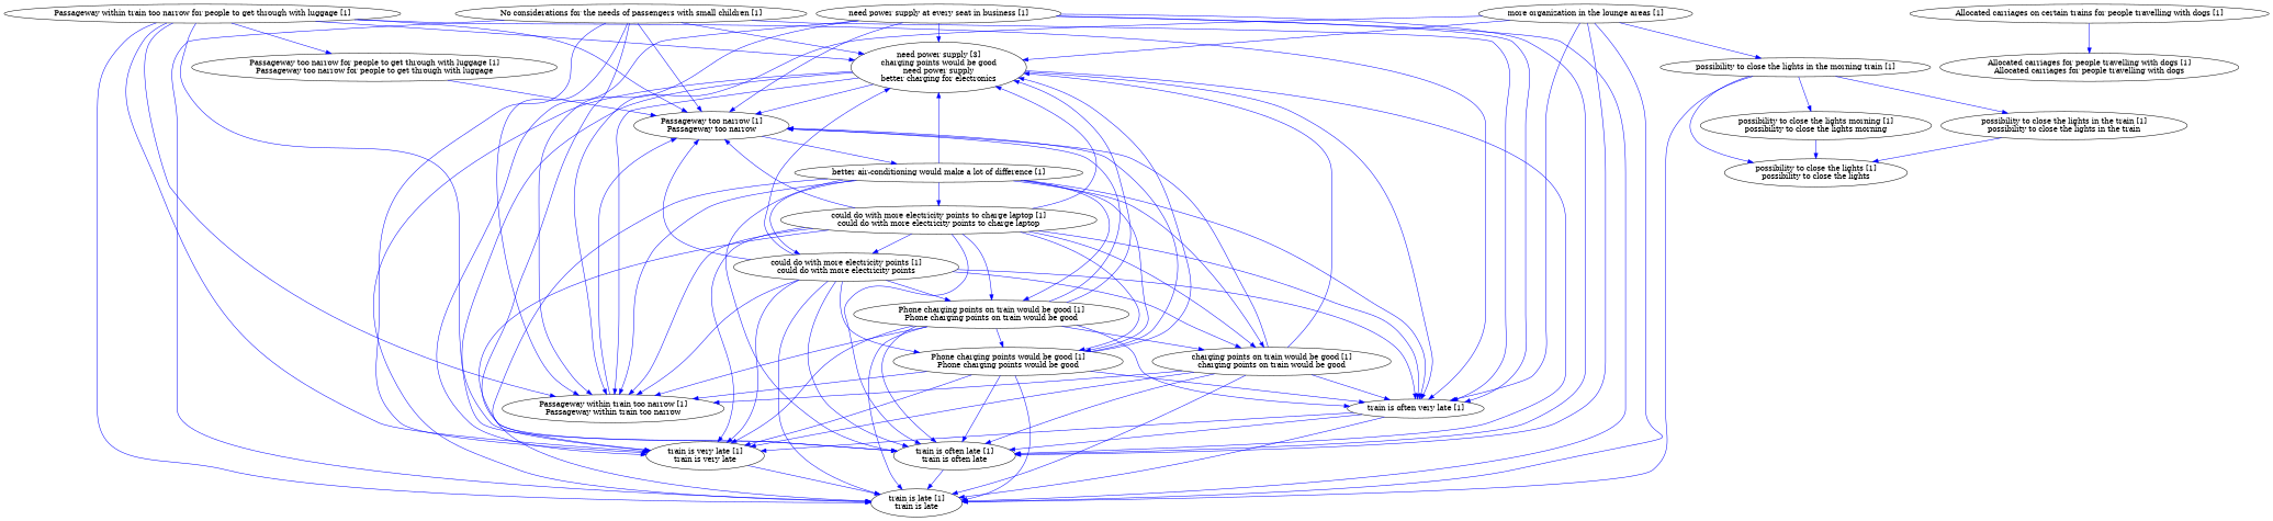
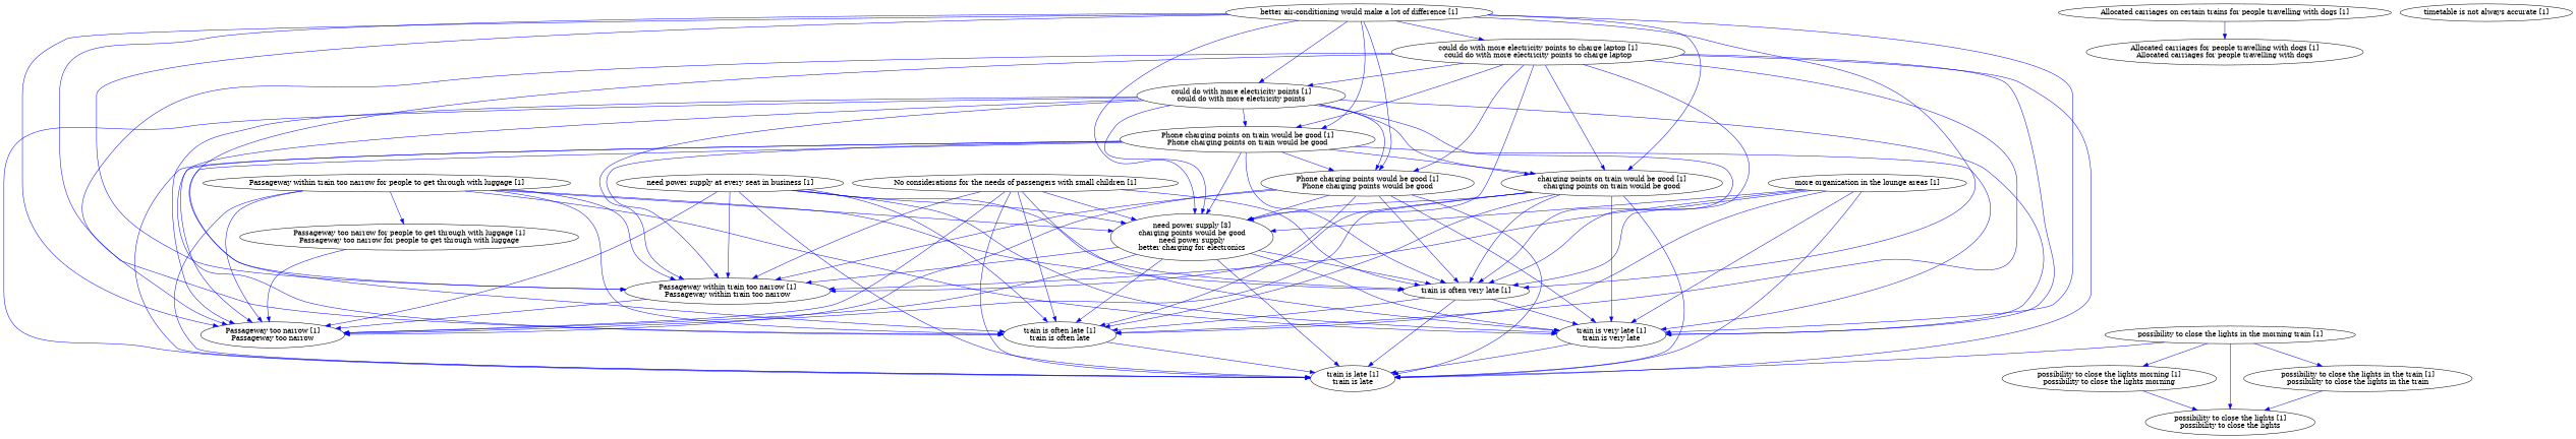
  digraph {
    edge [color=blue]
    "need power supply [3]\ncharging points would be good\nneed power supply\nbetter charging for electronics"
    "Passageway too narrow [1]\nPassageway too narrow"
    "Passageway within train too narrow [1]\nPassageway within train too narrow"
    "train is often very late [1]"
    "train is often late [1]\ntrain is often late"
    "train is late [1]\ntrain is late"
    "train is very late [1]\ntrain is very late"
    "Allocated carriages on certain trains for people travelling with dogs [1]"
    "Allocated carriages for people travelling with dogs [1]\nAllocated carriages for people travelling with dogs"
    "No considerations for the needs of passengers with small children [1]"
    "Passageway within train too narrow for people to get through with luggage [1]"
    "Passageway too narrow for people to get through with luggage [1]\nPassageway too narrow for people to get through with luggage"
    "Phone charging points on train would be good [1]\nPhone charging points on train would be good"
    "Phone charging points would be good [1]\nPhone charging points would be good"
    "charging points on train would be good [1]\ncharging points on train would be good"
    "better air-conditioning would make a lot of difference [1]"
    "could do with more electricity points to charge laptop [1]\ncould do with more electricity points to charge laptop"
    "could do with more electricity points [1]\ncould do with more electricity points"
    "more organization in the lounge areas [1]"
    "need power supply at every seat in business [1]"
    "possibility to close the lights in the morning train [1]"
    "possibility to close the lights in the train [1]\npossibility to close the lights in the train"
    "possibility to close the lights [1]\npossibility to close the lights"
    "possibility to close the lights morning [1]\npossibility to close the lights morning"
+   "timetable is not always accurate [1]"
    "need power supply [3]\ncharging points would be good\nneed power supply\nbetter charging for electronics" -> "Passageway too narrow [1]\nPassageway too narrow"
    "need power supply [3]\ncharging points would be good\nneed power supply\nbetter charging for electronics" -> "Passageway within train too narrow [1]\nPassageway within train too narrow"
    "need power supply [3]\ncharging points would be good\nneed power supply\nbetter charging for electronics" -> "train is often very late [1]"
    "need power supply [3]\ncharging points would be good\nneed power supply\nbetter charging for electronics" -> "train is often late [1]\ntrain is often late"
    "need power supply [3]\ncharging points would be good\nneed power supply\nbetter charging for electronics" -> "train is late [1]\ntrain is late"
    "need power supply [3]\ncharging points would be good\nneed power supply\nbetter charging for electronics" -> "train is very late [1]\ntrain is very late"
    "Passageway within train too narrow [1]\nPassageway within train too narrow" -> "Passageway too narrow [1]\nPassageway too narrow"
    "train is often very late [1]" -> "train is often late [1]\ntrain is often late"
    "train is often very late [1]" -> "train is late [1]\ntrain is late"
    "train is often very late [1]" -> "train is very late [1]\ntrain is very late"
    "train is often late [1]\ntrain is often late" -> "train is late [1]\ntrain is late"
    "train is very late [1]\ntrain is very late" -> "train is late [1]\ntrain is late"
    "Allocated carriages on certain trains for people travelling with dogs [1]" -> "Allocated carriages for people travelling with dogs [1]\nAllocated carriages for people travelling with dogs"
    "No considerations for the needs of passengers with small children [1]" -> "need power supply [3]\ncharging points would be good\nneed power supply\nbetter charging for electronics"
    "No considerations for the needs of passengers with small children [1]" -> "Passageway too narrow [1]\nPassageway too narrow"
    "No considerations for the needs of passengers with small children [1]" -> "Passageway within train too narrow [1]\nPassageway within train too narrow"
    "No considerations for the needs of passengers with small children [1]" -> "train is often very late [1]"
    "No considerations for the needs of passengers with small children [1]" -> "train is often late [1]\ntrain is often late"
    "No considerations for the needs of passengers with small children [1]" -> "train is late [1]\ntrain is late"
    "No considerations for the needs of passengers with small children [1]" -> "train is very late [1]\ntrain is very late"
    "Passageway within train too narrow for people to get through with luggage [1]" -> "need power supply [3]\ncharging points would be good\nneed power supply\nbetter charging for electronics"
    "Passageway within train too narrow for people to get through with luggage [1]" -> "Passageway too narrow [1]\nPassageway too narrow"
    "Passageway within train too narrow for people to get through with luggage [1]" -> "Passageway within train too narrow [1]\nPassageway within train too narrow"
    "Passageway within train too narrow for people to get through with luggage [1]" -> "train is often very late [1]"
    "Passageway within train too narrow for people to get through with luggage [1]" -> "train is often late [1]\ntrain is often late"
    "Passageway within train too narrow for people to get through with luggage [1]" -> "train is late [1]\ntrain is late"
    "Passageway within train too narrow for people to get through with luggage [1]" -> "train is very late [1]\ntrain is very late"
    "Passageway within train too narrow for people to get through with luggage [1]" -> "Passageway too narrow for people to get through with luggage [1]\nPassageway too narrow for people to get through with luggage"
    "Passageway too narrow for people to get through with luggage [1]\nPassageway too narrow for people to get through with luggage" -> "Passageway too narrow [1]\nPassageway too narrow"
    "Phone charging points on train would be good [1]\nPhone charging points on train would be good" -> "need power supply [3]\ncharging points would be good\nneed power supply\nbetter charging for electronics"
    "Phone charging points on train would be good [1]\nPhone charging points on train would be good" -> "Passageway too narrow [1]\nPassageway too narrow"
    "Phone charging points on train would be good [1]\nPhone charging points on train would be good" -> "Passageway within train too narrow [1]\nPassageway within train too narrow"
    "Phone charging points on train would be good [1]\nPhone charging points on train would be good" -> "train is often very late [1]"
    "Phone charging points on train would be good [1]\nPhone charging points on train would be good" -> "train is often late [1]\ntrain is often late"
    "Phone charging points on train would be good [1]\nPhone charging points on train would be good" -> "train is late [1]\ntrain is late"
    "Phone charging points on train would be good [1]\nPhone charging points on train would be good" -> "train is very late [1]\ntrain is very late"
    "Phone charging points on train would be good [1]\nPhone charging points on train would be good" -> "Phone charging points would be good [1]\nPhone charging points would be good"
    "Phone charging points on train would be good [1]\nPhone charging points on train would be good" -> "charging points on train would be good [1]\ncharging points on train would be good"
    "Phone charging points would be good [1]\nPhone charging points would be good" -> "need power supply [3]\ncharging points would be good\nneed power supply\nbetter charging for electronics"
    "Phone charging points would be good [1]\nPhone charging points would be good" -> "Passageway too narrow [1]\nPassageway too narrow"
    "Phone charging points would be good [1]\nPhone charging points would be good" -> "Passageway within train too narrow [1]\nPassageway within train too narrow"
    "Phone charging points would be good [1]\nPhone charging points would be good" -> "train is often very late [1]"
    "Phone charging points would be good [1]\nPhone charging points would be good" -> "train is often late [1]\ntrain is often late"
    "Phone charging points would be good [1]\nPhone charging points would be good" -> "train is late [1]\ntrain is late"
    "Phone charging points would be good [1]\nPhone charging points would be good" -> "train is very late [1]\ntrain is very late"
    "charging points on train would be good [1]\ncharging points on train would be good" -> "need power supply [3]\ncharging points would be good\nneed power supply\nbetter charging for electronics"
    "charging points on train would be good [1]\ncharging points on train would be good" -> "Passageway too narrow [1]\nPassageway too narrow"
    "charging points on train would be good [1]\ncharging points on train would be good" -> "Passageway within train too narrow [1]\nPassageway within train too narrow"
    "charging points on train would be good [1]\ncharging points on train would be good" -> "train is often very late [1]"
    "charging points on train would be good [1]\ncharging points on train would be good" -> "train is often late [1]\ntrain is often late"
    "charging points on train would be good [1]\ncharging points on train would be good" -> "train is late [1]\ntrain is late"
    "charging points on train would be good [1]\ncharging points on train would be good" -> "train is very late [1]\ntrain is very late"
    "better air-conditioning would make a lot of difference [1]" -> "need power supply [3]\ncharging points would be good\nneed power supply\nbetter charging for electronics"
-   "Passageway too narrow [1]\nPassageway too narrow" -> "better air-conditioning would make a lot of difference [1]"
+   "better air-conditioning would make a lot of difference [1]" -> "Passageway too narrow [1]\nPassageway too narrow"
    "better air-conditioning would make a lot of difference [1]" -> "Passageway within train too narrow [1]\nPassageway within train too narrow"
    "better air-conditioning would make a lot of difference [1]" -> "train is often very late [1]"
    "better air-conditioning would make a lot of difference [1]" -> "train is often late [1]\ntrain is often late"
    "better air-conditioning would make a lot of difference [1]" -> "train is very late [1]\ntrain is very late"
    "better air-conditioning would make a lot of difference [1]" -> "Phone charging points on train would be good [1]\nPhone charging points on train would be good"
    "better air-conditioning would make a lot of difference [1]" -> "Phone charging points would be good [1]\nPhone charging points would be good"
    "better air-conditioning would make a lot of difference [1]" -> "charging points on train would be good [1]\ncharging points on train would be good"
    "better air-conditioning would make a lot of difference [1]" -> "could do with more electricity points to charge laptop [1]\ncould do with more electricity points to charge laptop"
    "better air-conditioning would make a lot of difference [1]" -> "could do with more electricity points [1]\ncould do with more electricity points"
    "could do with more electricity points to charge laptop [1]\ncould do with more electricity points to charge laptop" -> "need power supply [3]\ncharging points would be good\nneed power supply\nbetter charging for electronics"
    "could do with more electricity points to charge laptop [1]\ncould do with more electricity points to charge laptop" -> "Passageway too narrow [1]\nPassageway too narrow"
    "could do with more electricity points to charge laptop [1]\ncould do with more electricity points to charge laptop" -> "Passageway within train too narrow [1]\nPassageway within train too narrow"
    "could do with more electricity points to charge laptop [1]\ncould do with more electricity points to charge laptop" -> "train is often very late [1]"
    "could do with more electricity points to charge laptop [1]\ncould do with more electricity points to charge laptop" -> "train is often late [1]\ntrain is often late"
    "could do with more electricity points to charge laptop [1]\ncould do with more electricity points to charge laptop" -> "train is late [1]\ntrain is late"
    "could do with more electricity points to charge laptop [1]\ncould do with more electricity points to charge laptop" -> "train is very late [1]\ntrain is very late"
    "could do with more electricity points to charge laptop [1]\ncould do with more electricity points to charge laptop" -> "Phone charging points on train would be good [1]\nPhone charging points on train would be good"
    "could do with more electricity points to charge laptop [1]\ncould do with more electricity points to charge laptop" -> "Phone charging points would be good [1]\nPhone charging points would be good"
    "could do with more electricity points to charge laptop [1]\ncould do with more electricity points to charge laptop" -> "charging points on train would be good [1]\ncharging points on train would be good"
    "could do with more electricity points to charge laptop [1]\ncould do with more electricity points to charge laptop" -> "could do with more electricity points [1]\ncould do with more electricity points"
    "could do with more electricity points [1]\ncould do with more electricity points" -> "need power supply [3]\ncharging points would be good\nneed power supply\nbetter charging for electronics"
    "could do with more electricity points [1]\ncould do with more electricity points" -> "Passageway too narrow [1]\nPassageway too narrow"
    "could do with more electricity points [1]\ncould do with more electricity points" -> "Passageway within train too narrow [1]\nPassageway within train too narrow"
    "could do with more electricity points [1]\ncould do with more electricity points" -> "train is often very late [1]"
    "could do with more electricity points [1]\ncould do with more electricity points" -> "train is often late [1]\ntrain is often late"
    "could do with more electricity points [1]\ncould do with more electricity points" -> "train is late [1]\ntrain is late"
    "could do with more electricity points [1]\ncould do with more electricity points" -> "train is very late [1]\ntrain is very late"
    "could do with more electricity points [1]\ncould do with more electricity points" -> "Phone charging points on train would be good [1]\nPhone charging points on train would be good"
    "could do with more electricity points [1]\ncould do with more electricity points" -> "Phone charging points would be good [1]\nPhone charging points would be good"
    "could do with more electricity points [1]\ncould do with more electricity points" -> "charging points on train would be good [1]\ncharging points on train would be good"
    "more organization in the lounge areas [1]" -> "need power supply [3]\ncharging points would be good\nneed power supply\nbetter charging for electronics"
    "more organization in the lounge areas [1]" -> "Passageway within train too narrow [1]\nPassageway within train too narrow"
    "more organization in the lounge areas [1]" -> "train is often very late [1]"
    "more organization in the lounge areas [1]" -> "train is often late [1]\ntrain is often late"
    "more organization in the lounge areas [1]" -> "train is late [1]\ntrain is late"
-   "more organization in the lounge areas [1]" -> "possibility to close the lights in the morning train [1]"
+   "more organization in the lounge areas [1]" -> "train is very late [1]\ntrain is very late"
    "need power supply at every seat in business [1]" -> "need power supply [3]\ncharging points would be good\nneed power supply\nbetter charging for electronics"
    "need power supply at every seat in business [1]" -> "Passageway too narrow [1]\nPassageway too narrow"
    "need power supply at every seat in business [1]" -> "Passageway within train too narrow [1]\nPassageway within train too narrow"
    "need power supply at every seat in business [1]" -> "train is often very late [1]"
    "need power supply at every seat in business [1]" -> "train is often late [1]\ntrain is often late"
    "need power supply at every seat in business [1]" -> "train is late [1]\ntrain is late"
    "need power supply at every seat in business [1]" -> "train is very late [1]\ntrain is very late"
    "possibility to close the lights in the morning train [1]" -> "train is late [1]\ntrain is late"
    "possibility to close the lights in the morning train [1]" -> "possibility to close the lights in the train [1]\npossibility to close the lights in the train"
    "possibility to close the lights in the morning train [1]" -> "possibility to close the lights [1]\npossibility to close the lights"
    "possibility to close the lights in the morning train [1]" -> "possibility to close the lights morning [1]\npossibility to close the lights morning"
    "possibility to close the lights in the train [1]\npossibility to close the lights in the train" -> "possibility to close the lights [1]\npossibility to close the lights"
    "possibility to close the lights morning [1]\npossibility to close the lights morning" -> "possibility to close the lights [1]\npossibility to close the lights"
  }
